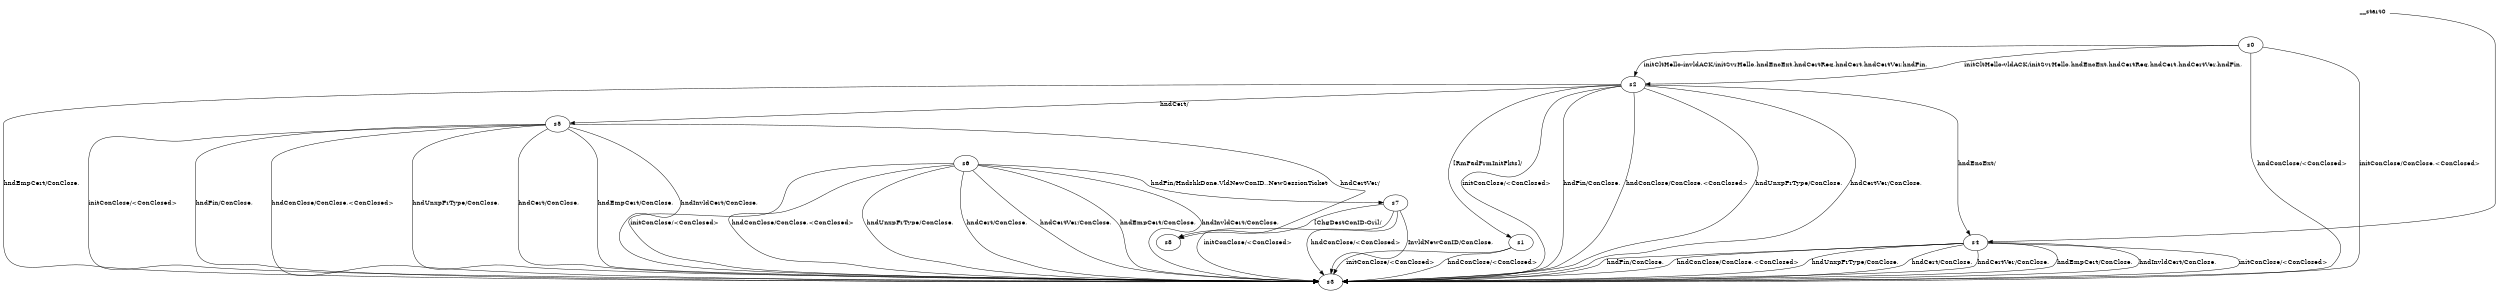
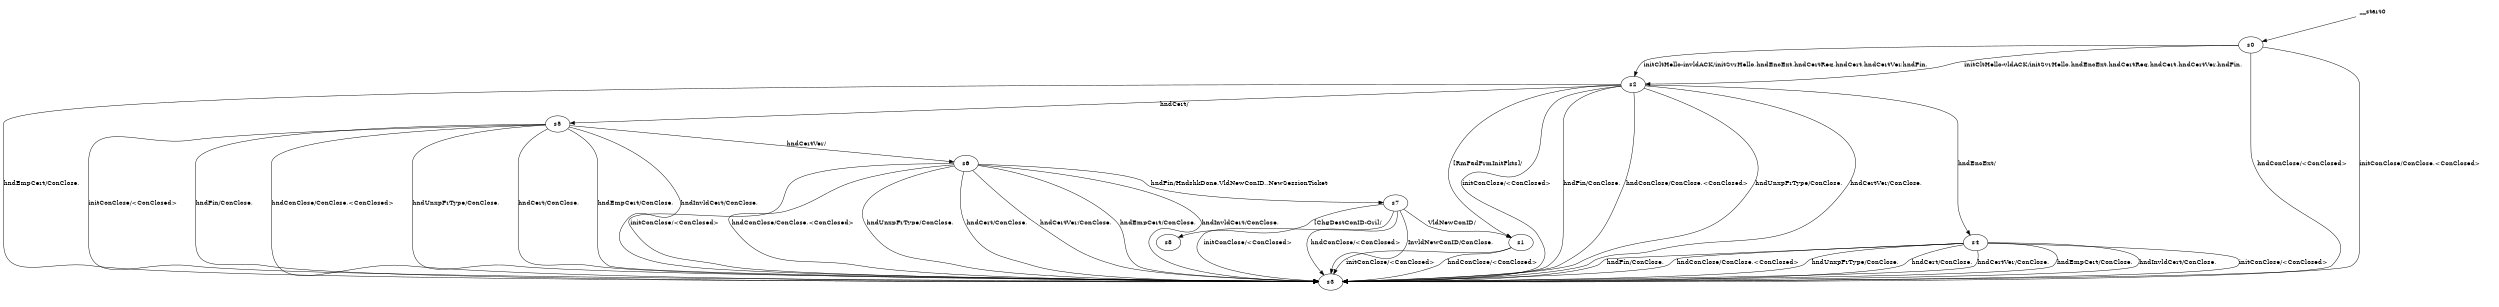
  digraph {
    n1 [label=s0]
    n2 [label=s2]
    n3 [label=s3]
    n4 [label=s1]
    n5 [label=s4]
    n6 [label=s5]
    n7 [label=s6]
    n8 [label=s7]
    n9 [label=s8]
    __start0 [shape=none]
    n1 -> n2 [label="initCltHello-vldACK/initSvrHello,hndEncExt,hndCertReq,hndCert,hndCertVer,hndFin, "]
    n1 -> n2 [label="initCltHello-invldACK/initSvrHello,hndEncExt,hndCertReq,hndCert,hndCertVer,hndFin, "]
    n1 -> n3 [label="initConClose/ConClose,<ConClosed> "]
    n1 -> n3 [label="hndConClose/<ConClosed> "]
    n2 -> n3 [label="initConClose/<ConClosed> "]
    n2 -> n3 [label="hndFin/ConClose, "]
    n2 -> n3 [label="hndConClose/ConClose,<ConClosed> "]
    n2 -> n3 [label="hndUnxpFrType/ConClose, "]
    n2 -> n3 [label="hndCertVer/ConClose, "]
    n2 -> n3 [label="hndEmpCert/ConClose, "]
    n2 -> n4 [label="[RmPadFrmInitPkts]/ "]
    n2 -> n5 [label="hndEncExt/ "]
    n2 -> n6 [label="hndCert/ "]
    n4 -> n3 [label="initConClose/<ConClosed> "]
    n4 -> n3 [label="hndConClose/<ConClosed> "]
    n5 -> n3 [label="initConClose/<ConClosed> "]
    n5 -> n3 [label="hndFin/ConClose, "]
    n5 -> n3 [label="hndConClose/ConClose,<ConClosed> "]
    n5 -> n3 [label="hndUnxpFrType/ConClose, "]
    n5 -> n3 [label="hndCert/ConClose, "]
    n5 -> n3 [label="hndCertVer/ConClose, "]
    n5 -> n3 [label="hndEmpCert/ConClose, "]
    n5 -> n3 [label="hndInvldCert/ConClose, "]
    n6 -> n3 [label="initConClose/<ConClosed> "]
    n6 -> n3 [label="hndFin/ConClose, "]
    n6 -> n3 [label="hndConClose/ConClose,<ConClosed> "]
    n6 -> n3 [label="hndUnxpFrType/ConClose, "]
    n6 -> n3 [label="hndCert/ConClose, "]
    n6 -> n3 [label="hndEmpCert/ConClose, "]
    n6 -> n3 [label="hndInvldCert/ConClose, "]
-   n6 -> n9 [label="hndCertVer/ "]
+   n6 -> n7 [label="hndCertVer/ "]
    n7 -> n3 [label="initConClose/<ConClosed> "]
    n7 -> n3 [label="hndConClose/ConClose,<ConClosed> "]
    n7 -> n3 [label="hndUnxpFrType/ConClose, "]
    n7 -> n3 [label="hndCert/ConClose, "]
    n7 -> n3 [label="hndCertVer/ConClose, "]
    n7 -> n3 [label="hndEmpCert/ConClose, "]
    n7 -> n3 [label="hndInvldCert/ConClose, "]
    n7 -> n8 [label="hndFin/HndshkDone,VldNewConID,,NewSessionTicket "]
    n8 -> n3 [label="initConClose/<ConClosed> "]
    n8 -> n3 [label="hndConClose/<ConClosed> "]
    n8 -> n3 [label="InvldNewConID/ConClose, "]
+   n8 -> n4 [label="VldNewConID/ "]
    n8 -> n9 [label="[ChgDestConID-Ori]/ "]
-   __start0 -> n5
+   __start0 -> n1
  }
